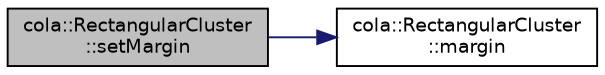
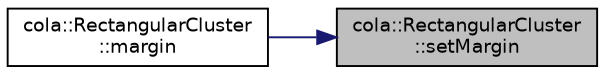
  digraph {
    rankdir=LR
    node [color=black fontname=Helvetica fontsize=10 shape=record style=filled]
    n1 [fillcolor=grey75 fontcolor=black height=0.2 label="cola::RectangularCluster\l::setMargin" width=0.4]
    n2 [fillcolor=white height=0.2 label="cola::RectangularCluster\l::margin" width=0.4]
-   n1 -> n2 [color=midnightblue fontname=Helvetica fontsize=10 labelfontname=Helvetica labelfontsize=10 style=solid]
+   n2 -> n1 [color=midnightblue fontname=Helvetica fontsize=10 labelfontname=Helvetica labelfontsize=10 style=solid]
  }
